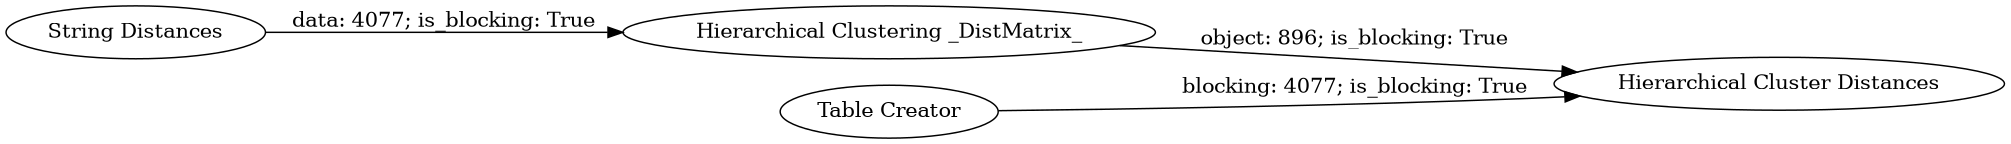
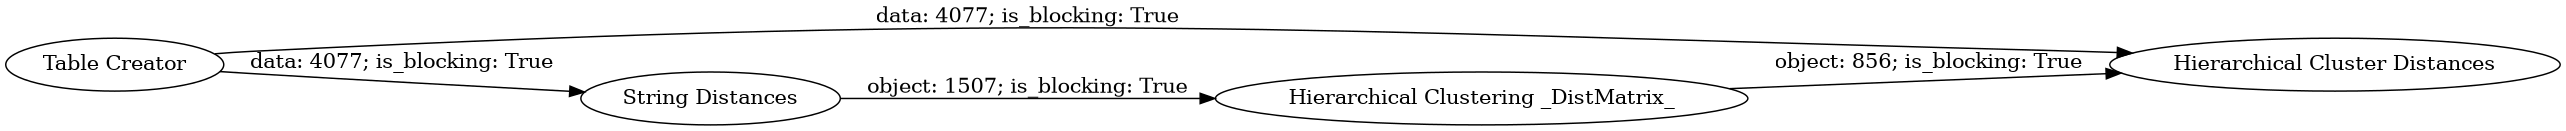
  digraph {
    rankdir=LR
    n1 [label="Hierarchical Cluster Distances"]
    n2 [label="String Distances"]
    n3 [label="Hierarchical Clustering _DistMatrix_"]
    n4 [label="Table Creator"]
-   n2 -> n3 [label="data: 4077; is_blocking: True"]
-   n3 -> n1 [label="object: 896; is_blocking: True"]
-   n4 -> n1 [label="blocking: 4077; is_blocking: True"]
+   n2 -> n3 [label="object: 1507; is_blocking: True"]
+   n3 -> n1 [label="object: 856; is_blocking: True"]
+   n4 -> n1 [label="data: 4077; is_blocking: True"]
+   n4 -> n2 [label="data: 4077; is_blocking: True"]
  }
